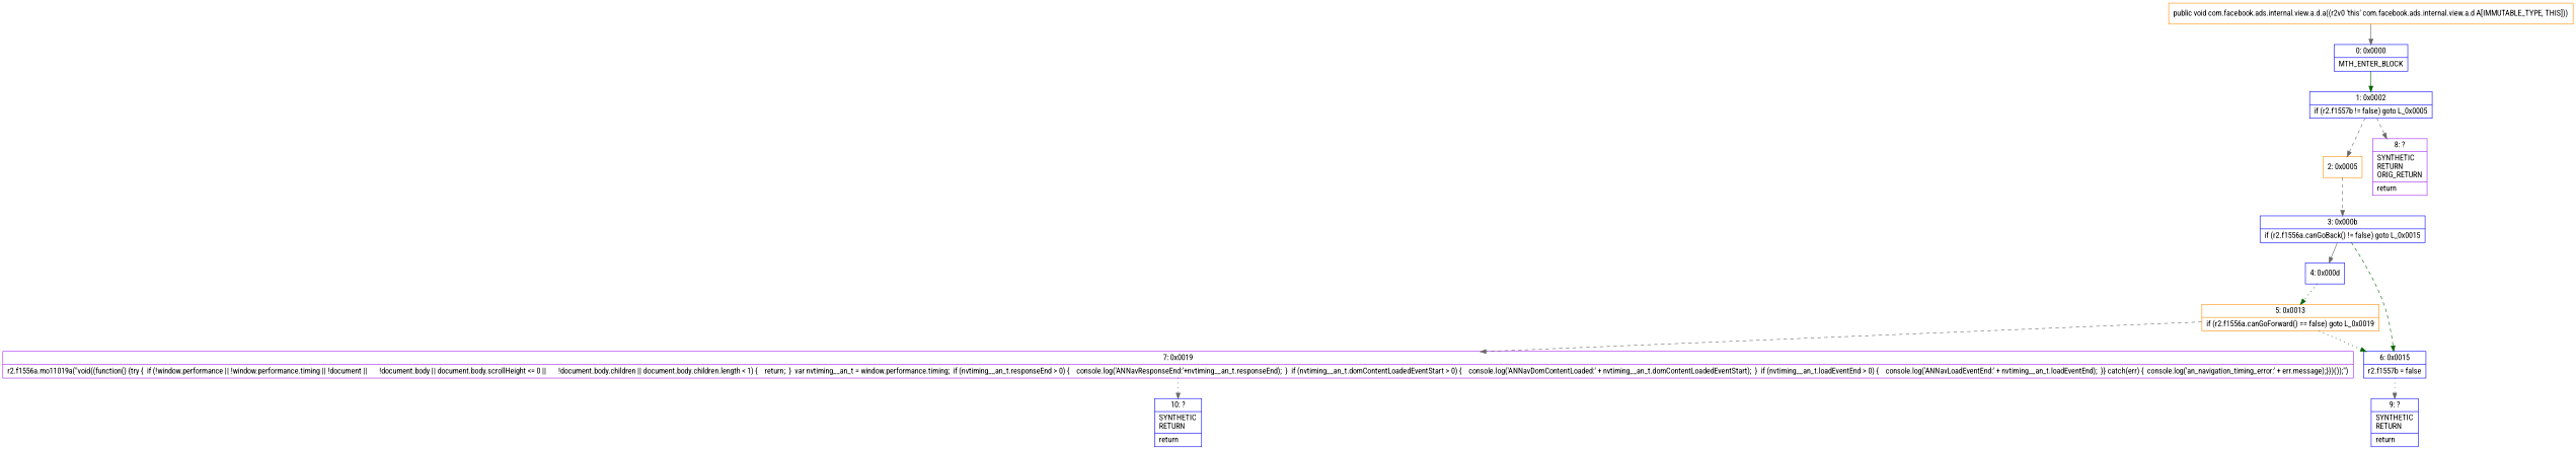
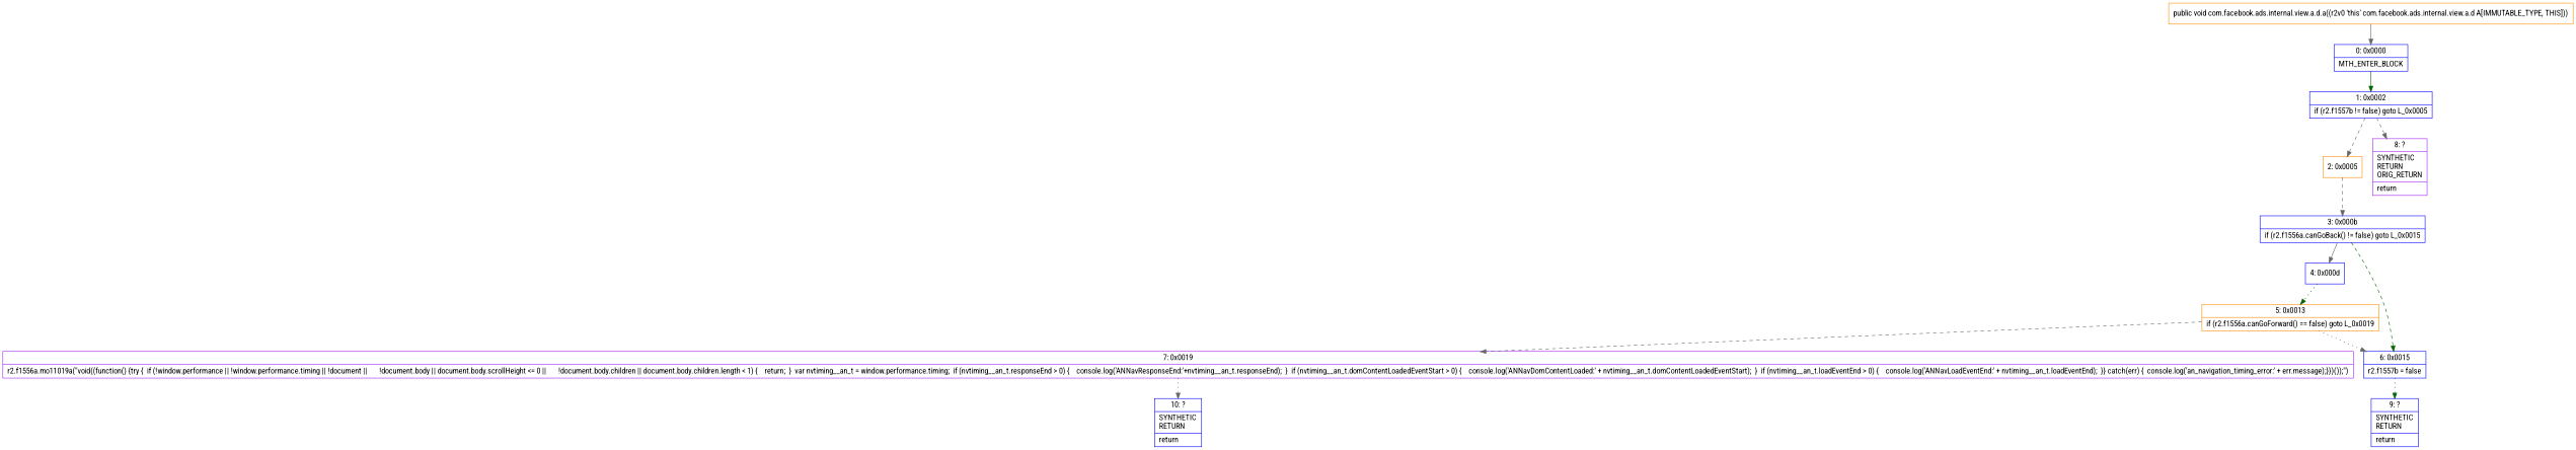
  digraph {
    fontname="Roboto Condensed"
    node [color=blue fontname="Roboto Condensed" shape=record]
    edge [color=gray40 fontname="Roboto Condensed" style=dashed]
    n1 [label="{0\:\ 0x0000|MTH_ENTER_BLOCK\l}"]
    n2 [label="{1\:\ 0x0002|if (r2.f1557b != false) goto L_0x0005\l}"]
    n3 [color=darkorange label="{2\:\ 0x0005}"]
    n4 [color=purple label="{8\:\ ?|SYNTHETIC\lRETURN\lORIG_RETURN\l|return\l}"]
    n5 [label="{3\:\ 0x000b|if (r2.f1556a.canGoBack() != false) goto L_0x0015\l}"]
    n6 [label="{4\:\ 0x000d}"]
    n7 [label="{6\:\ 0x0015|r2.f1557b = false\l}"]
    n8 [color=darkorange label="{5\:\ 0x0013|if (r2.f1556a.canGoForward() == false) goto L_0x0019\l}"]
    n9 [label="{9\:\ ?|SYNTHETIC\lRETURN\l|return\l}"]
    n10 [color=purple label="{7\:\ 0x0019|r2.f1556a.mo11019a(\"void((function() \{try \{  if (!window.performance \|\| !window.performance.timing \|\| !document \|\|       !document.body \|\| document.body.scrollHeight \<= 0 \|\|       !document.body.children \|\| document.body.children.length \< 1) \{    return;  \}  var nvtiming__an_t = window.performance.timing;  if (nvtiming__an_t.responseEnd \> 0) \{    console.log('ANNavResponseEnd:'+nvtiming__an_t.responseEnd);  \}  if (nvtiming__an_t.domContentLoadedEventStart \> 0) \{    console.log('ANNavDomContentLoaded:' + nvtiming__an_t.domContentLoadedEventStart);  \}  if (nvtiming__an_t.loadEventEnd \> 0) \{    console.log('ANNavLoadEventEnd:' + nvtiming__an_t.loadEventEnd);  \}\} catch(err) \{  console.log('an_navigation_timing_error:' + err.message);\}\})());\")\l}"]
    n11 [label="{10\:\ ?|SYNTHETIC\lRETURN\l|return\l}"]
    n12 [color=darkorange label="{public void com.facebook.ads.internal.view.a.d.a((r2v0 'this' com.facebook.ads.internal.view.a.d A[IMMUTABLE_TYPE, THIS])) }"]
    n1 -> n2 [color=darkgreen style=solid]
    n2 -> n3
    n2 -> n4
    n3 -> n5
    n5 -> n6 [style=solid]
    n5 -> n7 [color=darkgreen]
    n6 -> n8 [color=darkgreen style=dotted]
-   n7 -> n9 [style=dotted]
-   n8 -> n7 [color=darkgreen style=dotted]
+   n7 -> n9 [color=darkgreen style=dotted]
+   n8 -> n7 [style=dotted]
    n8 -> n10
    n10 -> n11 [style=dotted]
    n12 -> n1 [style=solid]
  }
